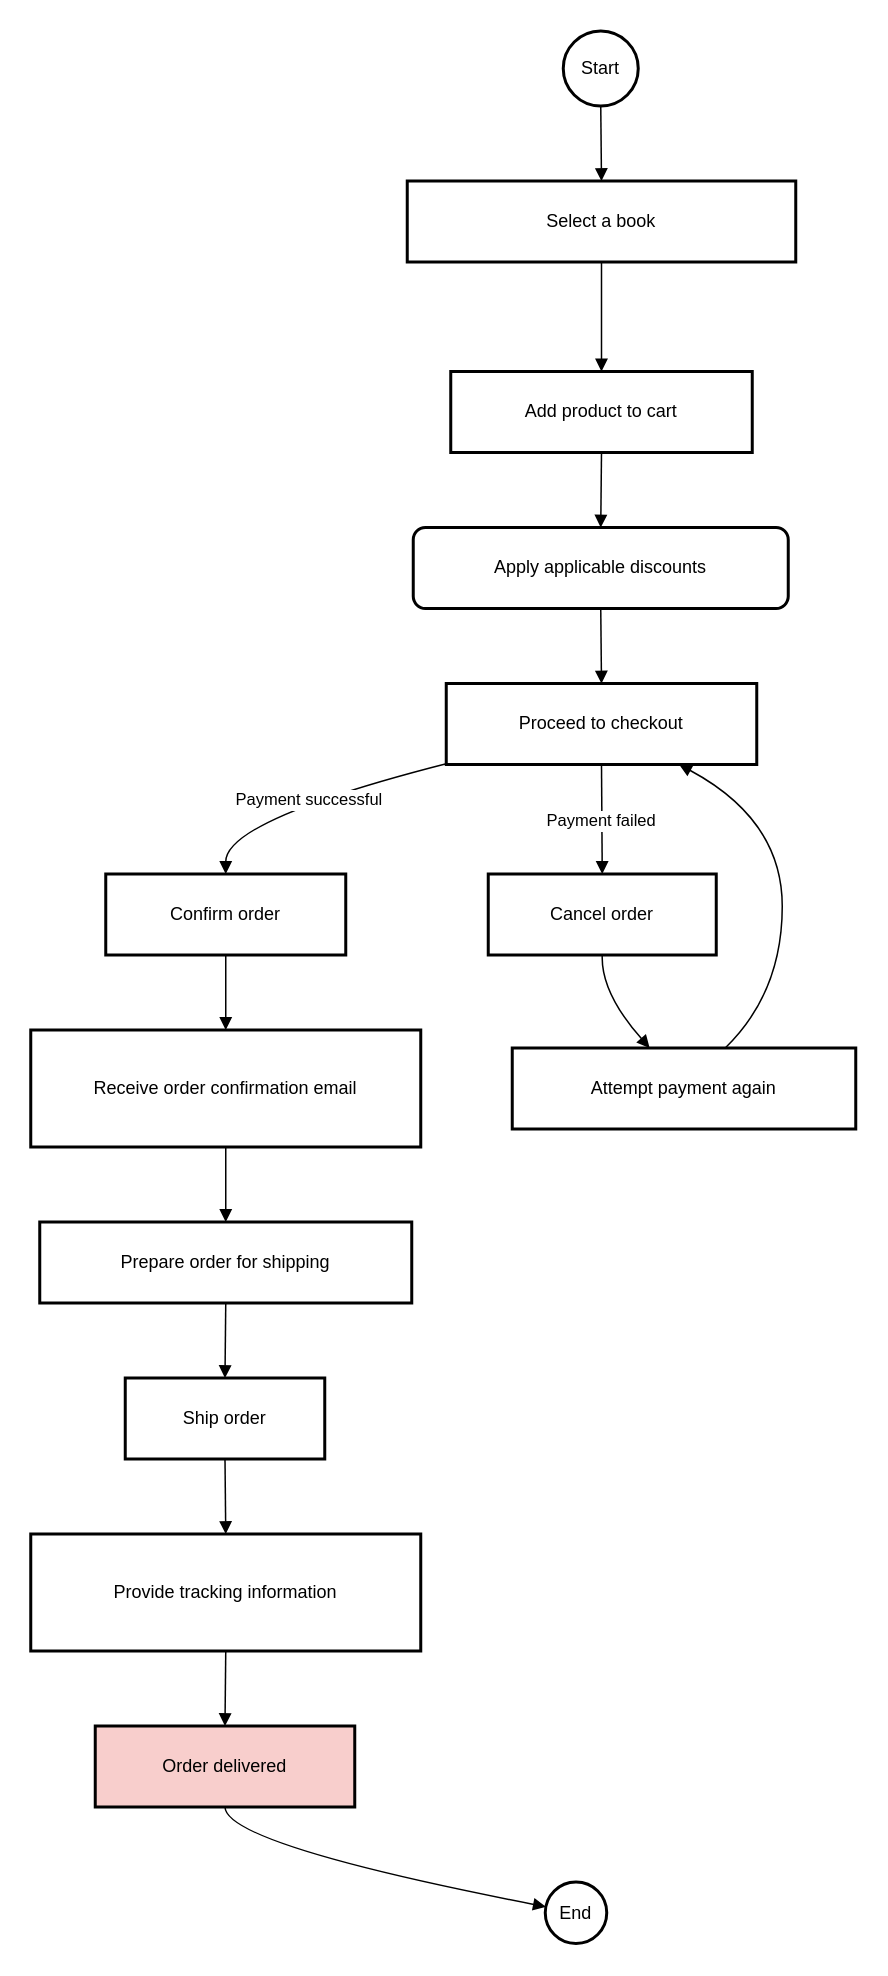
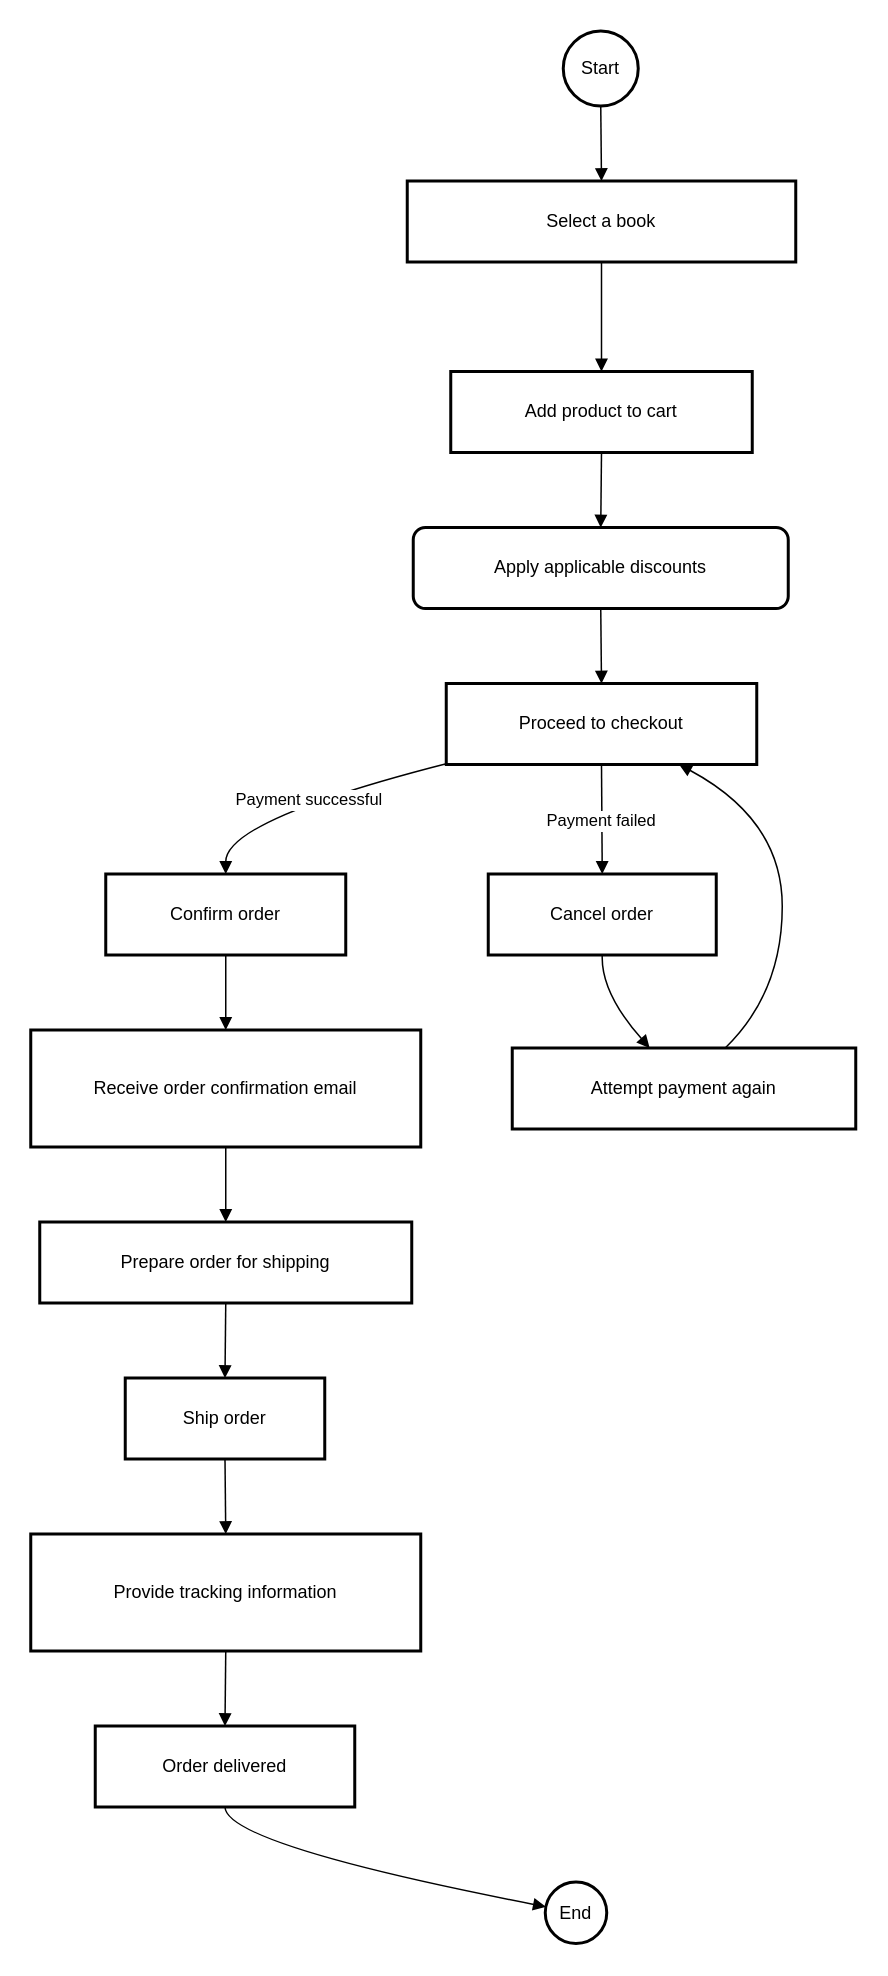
  <mxCell id="0" />
  <mxCell id="1" parent="0" />
  <mxCell id="2" value="Start" style="ellipse;aspect=fixed;strokeWidth=2;whiteSpace=wrap;" parent="1" vertex="1"><mxGeometry x="375" y="20" width="50" height="50" as="geometry" /></mxCell>
  <mxCell id="3" value="Select a book" style="whiteSpace=wrap;strokeWidth=2;" parent="1" vertex="1"><mxGeometry x="271" y="120" width="259" height="54" as="geometry" /></mxCell>
  <mxCell id="4" value="Add product to cart" style="whiteSpace=wrap;strokeWidth=2;" parent="1" vertex="1"><mxGeometry x="300" y="247" width="201" height="54" as="geometry" /></mxCell>
  <mxCell id="5" value="Apply applicable discounts" style="whiteSpace=wrap;strokeWidth=2;rounded=1;" parent="1" vertex="1"><mxGeometry x="275" y="351" width="250" height="54" as="geometry" /></mxCell>
  <mxCell id="6" value="Proceed to checkout" style="whiteSpace=wrap;strokeWidth=2;" parent="1" vertex="1"><mxGeometry x="297" y="455" width="207" height="54" as="geometry" /></mxCell>
  <mxCell id="7" value="Confirm order" style="whiteSpace=wrap;strokeWidth=2;" parent="1" vertex="1"><mxGeometry x="70" y="582" width="160" height="54" as="geometry" /></mxCell>
  <mxCell id="8" value="Cancel order" style="whiteSpace=wrap;strokeWidth=2;" parent="1" vertex="1"><mxGeometry x="325" y="582" width="152" height="54" as="geometry" /></mxCell>
  <mxCell id="9" value="Receive order confirmation email" style="whiteSpace=wrap;strokeWidth=2;" parent="1" vertex="1"><mxGeometry x="20" y="686" width="260" height="78" as="geometry" /></mxCell>
  <mxCell id="10" value="Prepare order for shipping" style="whiteSpace=wrap;strokeWidth=2;" parent="1" vertex="1"><mxGeometry x="26" y="814" width="248" height="54" as="geometry" /></mxCell>
  <mxCell id="11" value="Ship order" style="whiteSpace=wrap;strokeWidth=2;" parent="1" vertex="1"><mxGeometry x="83" y="918" width="133" height="54" as="geometry" /></mxCell>
  <mxCell id="12" value="Provide tracking information" style="whiteSpace=wrap;strokeWidth=2;" parent="1" vertex="1"><mxGeometry x="20" y="1022" width="260" height="78" as="geometry" /></mxCell>
- <mxCell id="13" value="Order delivered" style="whiteSpace=wrap;strokeWidth=2;fillColor=#f8cecc;" parent="1" vertex="1"><mxGeometry x="63" y="1150" width="173" height="54" as="geometry" /></mxCell>
+ <mxCell id="13" value="Order delivered" style="whiteSpace=wrap;strokeWidth=2;" parent="1" vertex="1"><mxGeometry x="63" y="1150" width="173" height="54" as="geometry" /></mxCell>
  <mxCell id="14" value="End" style="ellipse;aspect=fixed;strokeWidth=2;whiteSpace=wrap;" parent="1" vertex="1"><mxGeometry x="363" y="1254" width="41" height="41" as="geometry" /></mxCell>
  <mxCell id="15" value="Attempt payment again" style="whiteSpace=wrap;strokeWidth=2;" parent="1" vertex="1"><mxGeometry x="341" y="698" width="229" height="54" as="geometry" /></mxCell>
  <mxCell id="16" value="" style="curved=1;startArrow=none;endArrow=block;exitX=0.51;exitY=1;entryX=0.5;entryY=0;" parent="1" source="2" target="3" edge="1"><mxGeometry relative="1" as="geometry"><Array as="points" /></mxGeometry></mxCell>
  <mxCell id="17" value="" style="curved=1;startArrow=none;endArrow=block;exitX=0.5;exitY=1;entryX=0.5;entryY=0;" parent="1" source="3" target="4" edge="1"><mxGeometry relative="1" as="geometry"><Array as="points" /></mxGeometry></mxCell>
  <mxCell id="18" value="" style="curved=1;startArrow=none;endArrow=block;exitX=0.5;exitY=1;entryX=0.5;entryY=0;" parent="1" source="4" target="5" edge="1"><mxGeometry relative="1" as="geometry"><Array as="points" /></mxGeometry></mxCell>
  <mxCell id="19" value="" style="curved=1;startArrow=none;endArrow=block;exitX=0.5;exitY=1;entryX=0.5;entryY=0;" parent="1" source="5" target="6" edge="1"><mxGeometry relative="1" as="geometry"><Array as="points" /></mxGeometry></mxCell>
  <mxCell id="20" value="Payment successful" style="curved=1;startArrow=none;endArrow=block;exitX=0;exitY=0.99;entryX=0.5;entryY=0;" parent="1" source="6" target="7" edge="1"><mxGeometry relative="1" as="geometry"><Array as="points"><mxPoint x="150" y="546" /></Array></mxGeometry></mxCell>
  <mxCell id="21" value="Payment failed" style="curved=1;startArrow=none;endArrow=block;exitX=0.5;exitY=1;entryX=0.5;entryY=0;" parent="1" source="6" target="8" edge="1"><mxGeometry relative="1" as="geometry"><Array as="points" /></mxGeometry></mxCell>
  <mxCell id="22" value="" style="curved=1;startArrow=none;endArrow=block;exitX=0.5;exitY=1;entryX=0.5;entryY=0;" parent="1" source="7" target="9" edge="1"><mxGeometry relative="1" as="geometry"><Array as="points" /></mxGeometry></mxCell>
  <mxCell id="23" value="" style="curved=1;startArrow=none;endArrow=block;exitX=0.5;exitY=1;entryX=0.5;entryY=0;" parent="1" source="9" target="10" edge="1"><mxGeometry relative="1" as="geometry"><Array as="points" /></mxGeometry></mxCell>
  <mxCell id="24" value="" style="curved=1;startArrow=none;endArrow=block;exitX=0.5;exitY=1;entryX=0.5;entryY=0;" parent="1" source="10" target="11" edge="1"><mxGeometry relative="1" as="geometry"><Array as="points" /></mxGeometry></mxCell>
  <mxCell id="25" value="" style="curved=1;startArrow=none;endArrow=block;exitX=0.5;exitY=1;entryX=0.5;entryY=0;" parent="1" source="11" target="12" edge="1"><mxGeometry relative="1" as="geometry"><Array as="points" /></mxGeometry></mxCell>
  <mxCell id="26" value="" style="curved=1;startArrow=none;endArrow=block;exitX=0.5;exitY=1;entryX=0.5;entryY=0;" parent="1" source="12" target="13" edge="1"><mxGeometry relative="1" as="geometry"><Array as="points" /></mxGeometry></mxCell>
  <mxCell id="27" value="" style="curved=1;startArrow=none;endArrow=block;exitX=0.5;exitY=1;entryX=-0.01;entryY=0.4;" parent="1" source="13" target="14" edge="1"><mxGeometry relative="1" as="geometry"><Array as="points"><mxPoint x="150" y="1229" /></Array></mxGeometry></mxCell>
  <mxCell id="28" value="" style="curved=1;startArrow=none;endArrow=block;exitX=0.5;exitY=1;entryX=0.4;entryY=0;" parent="1" source="8" target="15" edge="1"><mxGeometry relative="1" as="geometry"><Array as="points"><mxPoint x="400" y="661" /></Array></mxGeometry></mxCell>
  <mxCell id="29" value="" style="curved=1;startArrow=none;endArrow=block;exitX=0.62;exitY=0;entryX=0.75;entryY=1;" parent="1" source="15" target="6" edge="1"><mxGeometry relative="1" as="geometry"><Array as="points"><mxPoint x="521" y="661" /><mxPoint x="521" y="546" /></Array></mxGeometry></mxCell>
